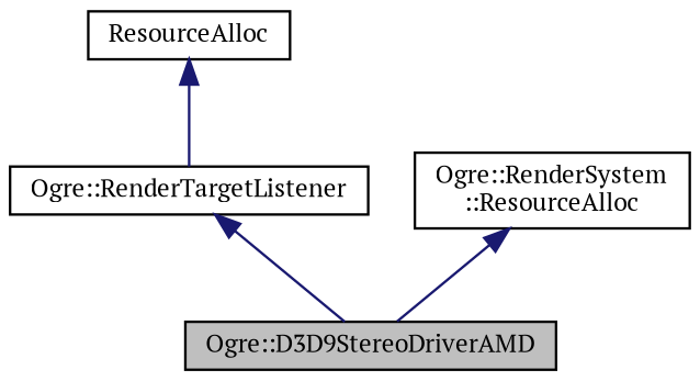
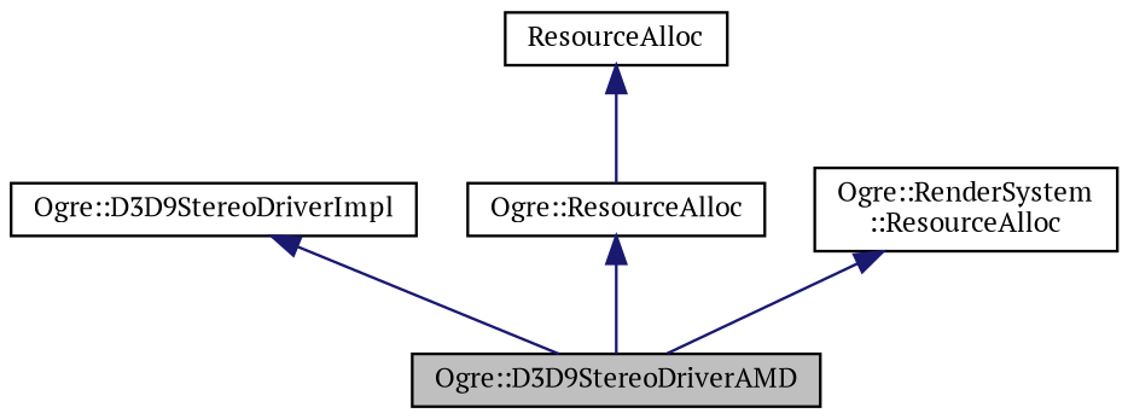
  digraph {
    fontname="PT Serif"
    node [color=black fontname="PT Serif" fontsize=10 shape=record]
    edge [color=midnightblue dir=back fontname="PT Serif" fontsize=10 labelfontname=Helvetica labelfontsize=10 style=solid]
    n1 [fillcolor=grey75 fontcolor=black height=0.2 label="Ogre::D3D9StereoDriverAMD" style=filled width=0.4]
+   n2 [height=0.2 label="Ogre::D3D9StereoDriverImpl" width=0.4]
    n3 [height=0.2 label=ResourceAlloc width=0.4]
-   n4 [height=0.2 label="Ogre::RenderTargetListener" width=0.4]
+   n4 [height=0.2 label="Ogre::ResourceAlloc" width=0.4]
    n5 [height=0.2 label="Ogre::RenderSystem\l::ResourceAlloc" width=0.4]
+   n2 -> n1
    n3 -> n4
    n4 -> n1
    n5 -> n1
  }
